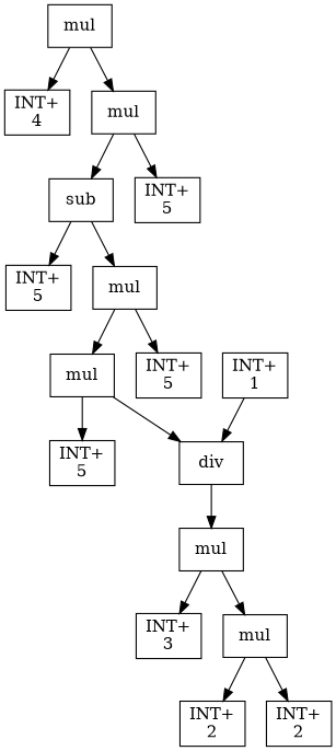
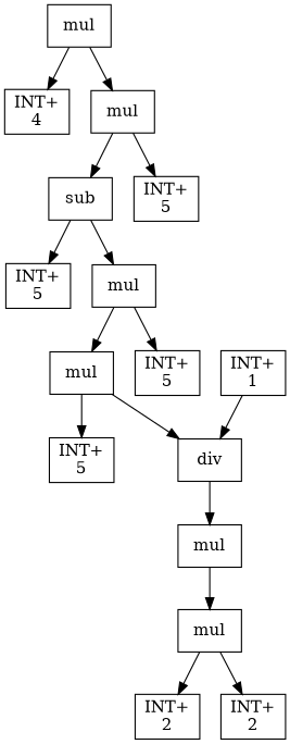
  digraph {
    node [shape=box]
    n1 [label=mul]
    n2 [label="INT+\n4"]
    n3 [label=mul]
    n4 [label=sub]
    n5 [label="INT+\n5"]
    n6 [label="INT+\n5"]
    n7 [label=mul]
    n8 [label=mul]
    n9 [label="INT+\n5"]
    n10 [label="INT+\n5"]
    n11 [label=div]
    n12 [label=mul]
    n13 [label="INT+\n1"]
-   n14 [label="INT+\n3"]
    n15 [label=mul]
    n16 [label="INT+\n2"]
    n17 [label="INT+\n2"]
    n1 -> n2
    n1 -> n3
    n3 -> n4
    n3 -> n5
    n4 -> n6
    n4 -> n7
    n7 -> n8
    n7 -> n9
    n8 -> n10
    n8 -> n11
    n11 -> n12
-   n12 -> n14
    n12 -> n15
    n13 -> n11
    n15 -> n16
    n15 -> n17
  }
